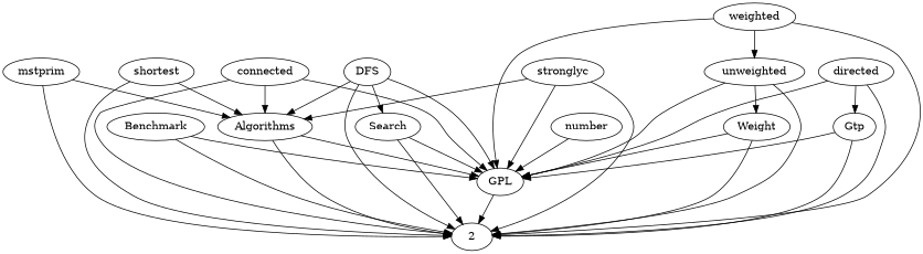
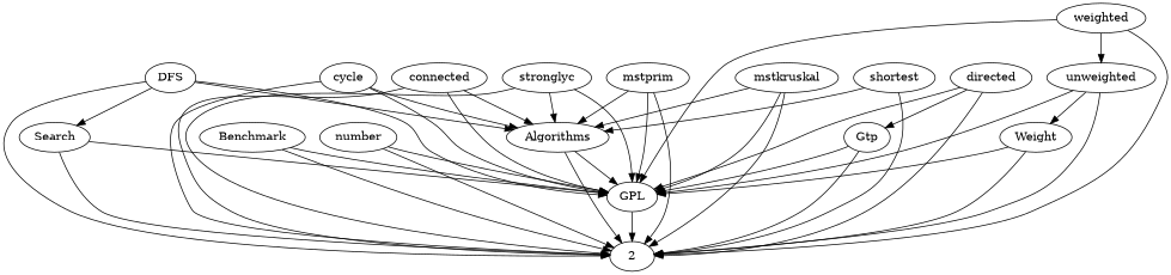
  digraph {
    Algorithms
    GPL
    n3 [label=2]
    Benchmark
    unweighted
    Weight
    number
    Search
    connected
    mstprim
    DFS
+   cycle
    weighted
    shortest
    Gtp
    stronglyc
    directed
+   mstkruskal
    Algorithms -> GPL
    Algorithms -> n3
    GPL -> n3
    Benchmark -> GPL
    Benchmark -> n3
    unweighted -> GPL
    unweighted -> n3
    unweighted -> Weight
    Weight -> GPL
    Weight -> n3
    number -> GPL
+   number -> n3
    Search -> GPL
    Search -> n3
    connected -> Algorithms
    connected -> GPL
    connected -> n3
    mstprim -> Algorithms
+   mstprim -> GPL
    mstprim -> n3
    DFS -> Algorithms
    DFS -> GPL
    DFS -> n3
    DFS -> Search
+   cycle -> Algorithms
+   cycle -> GPL
+   cycle -> n3
    weighted -> GPL
    weighted -> n3
    weighted -> unweighted
    shortest -> Algorithms
    shortest -> n3
    Gtp -> GPL
    Gtp -> n3
    stronglyc -> Algorithms
    stronglyc -> GPL
    stronglyc -> n3
    directed -> GPL
    directed -> n3
    directed -> Gtp
+   mstkruskal -> Algorithms
+   mstkruskal -> GPL
+   mstkruskal -> n3
  }
